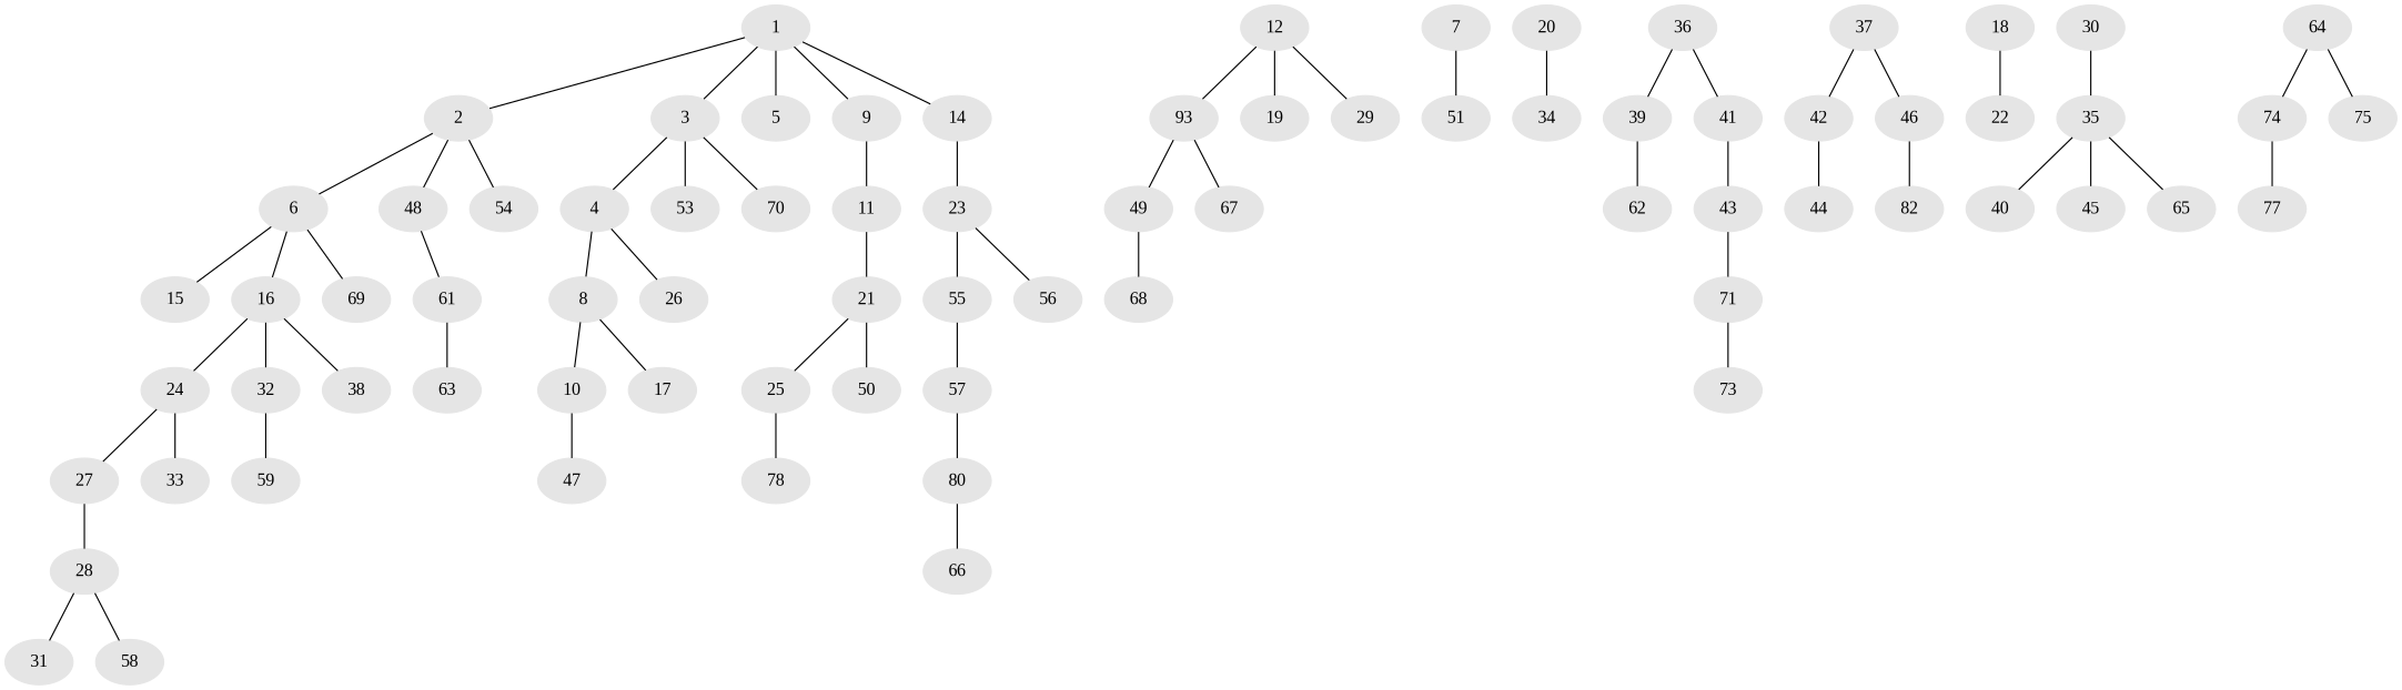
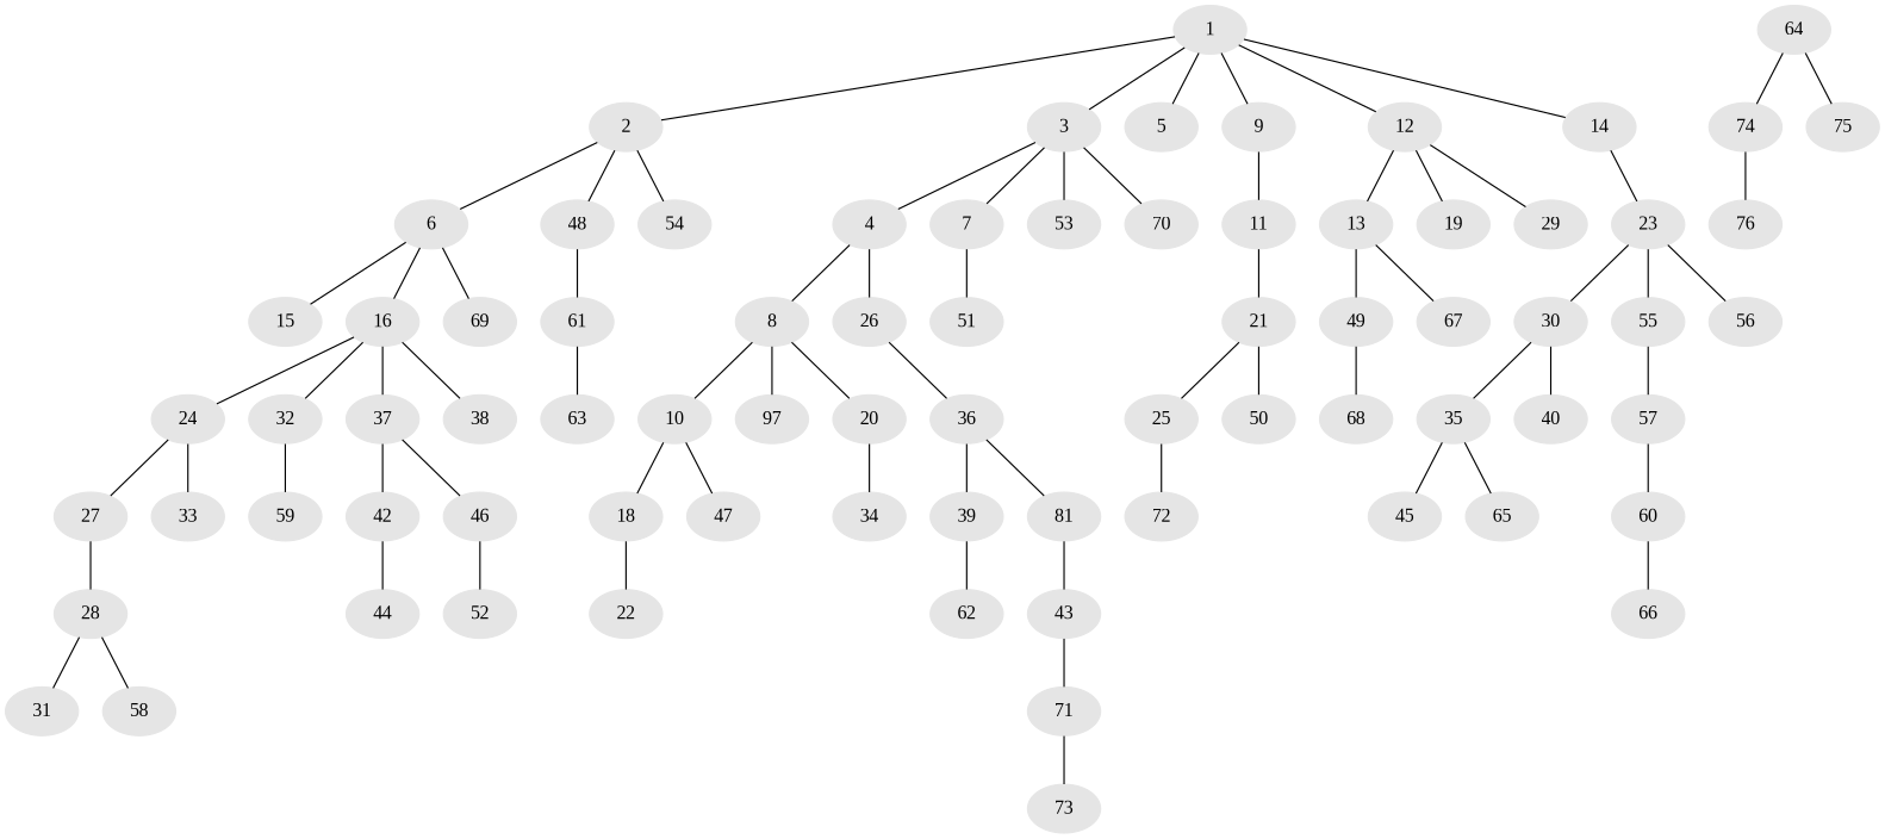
  graph {
    fontname="Liberation Serif"
    node [color=gray90 fontname="Liberation Serif" style=filled]
    edge [fontname="Liberation Serif" weight=1.0]
    1
    2
    3
    5
    9
    12
    14
    6
    48
    54
    4
    7
    53
    70
    11
-   13 [label=93]
+   13
    19
    29
    23
    15
    16
    69
    61
    8
    26
    51
    10
-   17
+   17 [label=97]
    20
    36
    24
    32
    37
    38
    18
    47
    34
    21
    22
    25
    50
    49
    67
    68
    30
    55
    56
    27
    33
    59
    42
    46
-   72 [label=78]
+   72
    35
    57
    28
    39
-   41
+   41 [label=81]
    31
    58
    40
    45
    65
    62
    43
    44
-   52 [label=82]
+   52
    71
    73
    63
-   60 [label=80]
+   60
    66
    64
    74
    75
-   76 [label=77]
+   76
    1 -- 2
    1 -- 3
    1 -- 5
    1 -- 9
+   1 -- 12
    1 -- 14
    2 -- 6
    2 -- 48
    2 -- 54
    3 -- 4
+   3 -- 7
    3 -- 53
    3 -- 70
    9 -- 11
    12 -- 13
    12 -- 19
    12 -- 29
    14 -- 23
    6 -- 15
    6 -- 16
    6 -- 69
    48 -- 61
    4 -- 8
    4 -- 26
    7 -- 51
    11 -- 21
    13 -- 49
    13 -- 67
+   23 -- 30
    23 -- 55
    23 -- 56
    16 -- 24
    16 -- 32
+   16 -- 37
    16 -- 38
    61 -- 63
    8 -- 10
    8 -- 17
+   8 -- 20
+   26 -- 36
+   10 -- 18
    10 -- 47
    20 -- 34
    36 -- 39
    36 -- 41
    24 -- 27
    24 -- 33
    32 -- 59
    37 -- 42
    37 -- 46
    18 -- 22
    21 -- 25
    21 -- 50
    25 -- 72
    49 -- 68
    30 -- 35
    55 -- 57
    27 -- 28
    42 -- 44
    46 -- 52
-   35 -- 40
+   30 -- 40
    35 -- 45
    35 -- 65
    57 -- 60
    28 -- 31
    28 -- 58
    39 -- 62
    41 -- 43
    43 -- 71
    71 -- 73
    60 -- 66
    64 -- 74
    64 -- 75
    74 -- 76
  }
